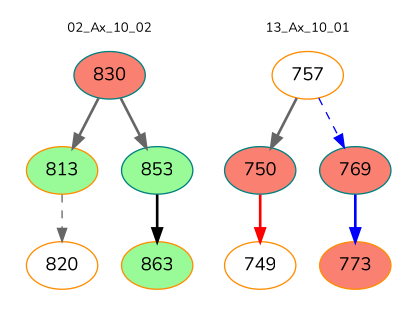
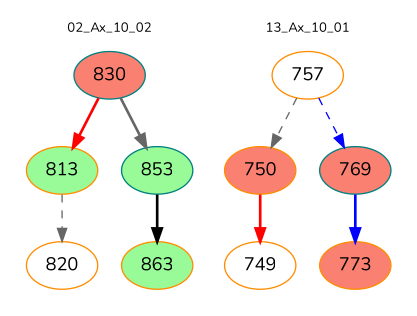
  digraph {
    fontname=Nunito
    node [color=darkorange fillcolor=salmon fontname=Nunito style=filled]
    edge [color=gray40 fontname=Nunito style=bold]
    n1 [color=teal label=830]
    n2 [fillcolor=palegreen label=813]
    n3 [color=teal fillcolor=palegreen label=853]
    n4 [fillcolor=white label=820]
    n5 [fillcolor=palegreen label=863]
    n6 [fillcolor=white label=757]
-   n7 [color=teal label=750]
+   n7 [label=750]
    n8 [color=teal label=769]
    n9 [fillcolor=white label=749]
    n10 [label=773]
    subgraph cluster_1 {
      color=white
      fontsize=10
      label="02_Ax_10_02"
      n1
      n2
      n3
      n4
      n5
    }
    subgraph cluster_2 {
      color=white
      fontsize=10
      label="13_Ax_10_01"
      n6
      n7
      n8
      n9
      n10
    }
-   n1 -> n2
+   n1 -> n2 [color=red]
    n1 -> n3
    n2 -> n4 [style=dashed]
    n3 -> n5 [color=black]
-   n6 -> n7
+   n6 -> n7 [style=dashed]
    n6 -> n8 [color=blue style=dashed]
    n7 -> n9 [color=red]
    n8 -> n10 [color=blue]
  }
